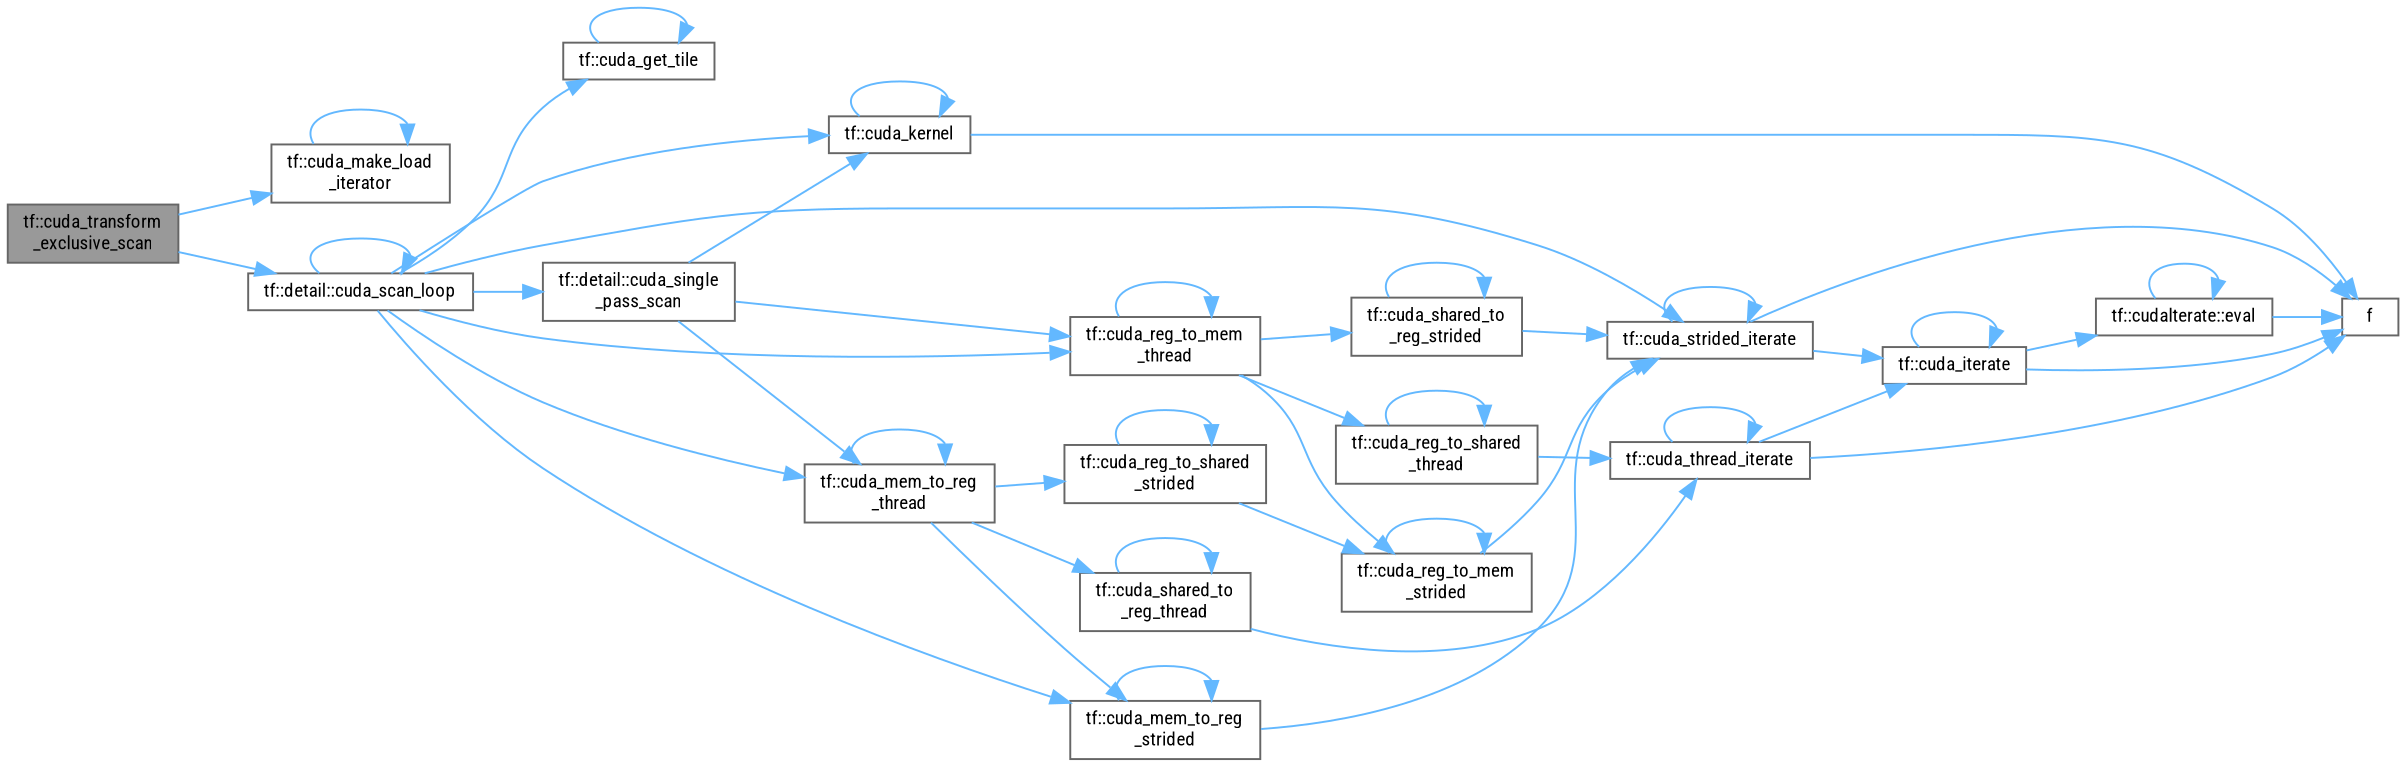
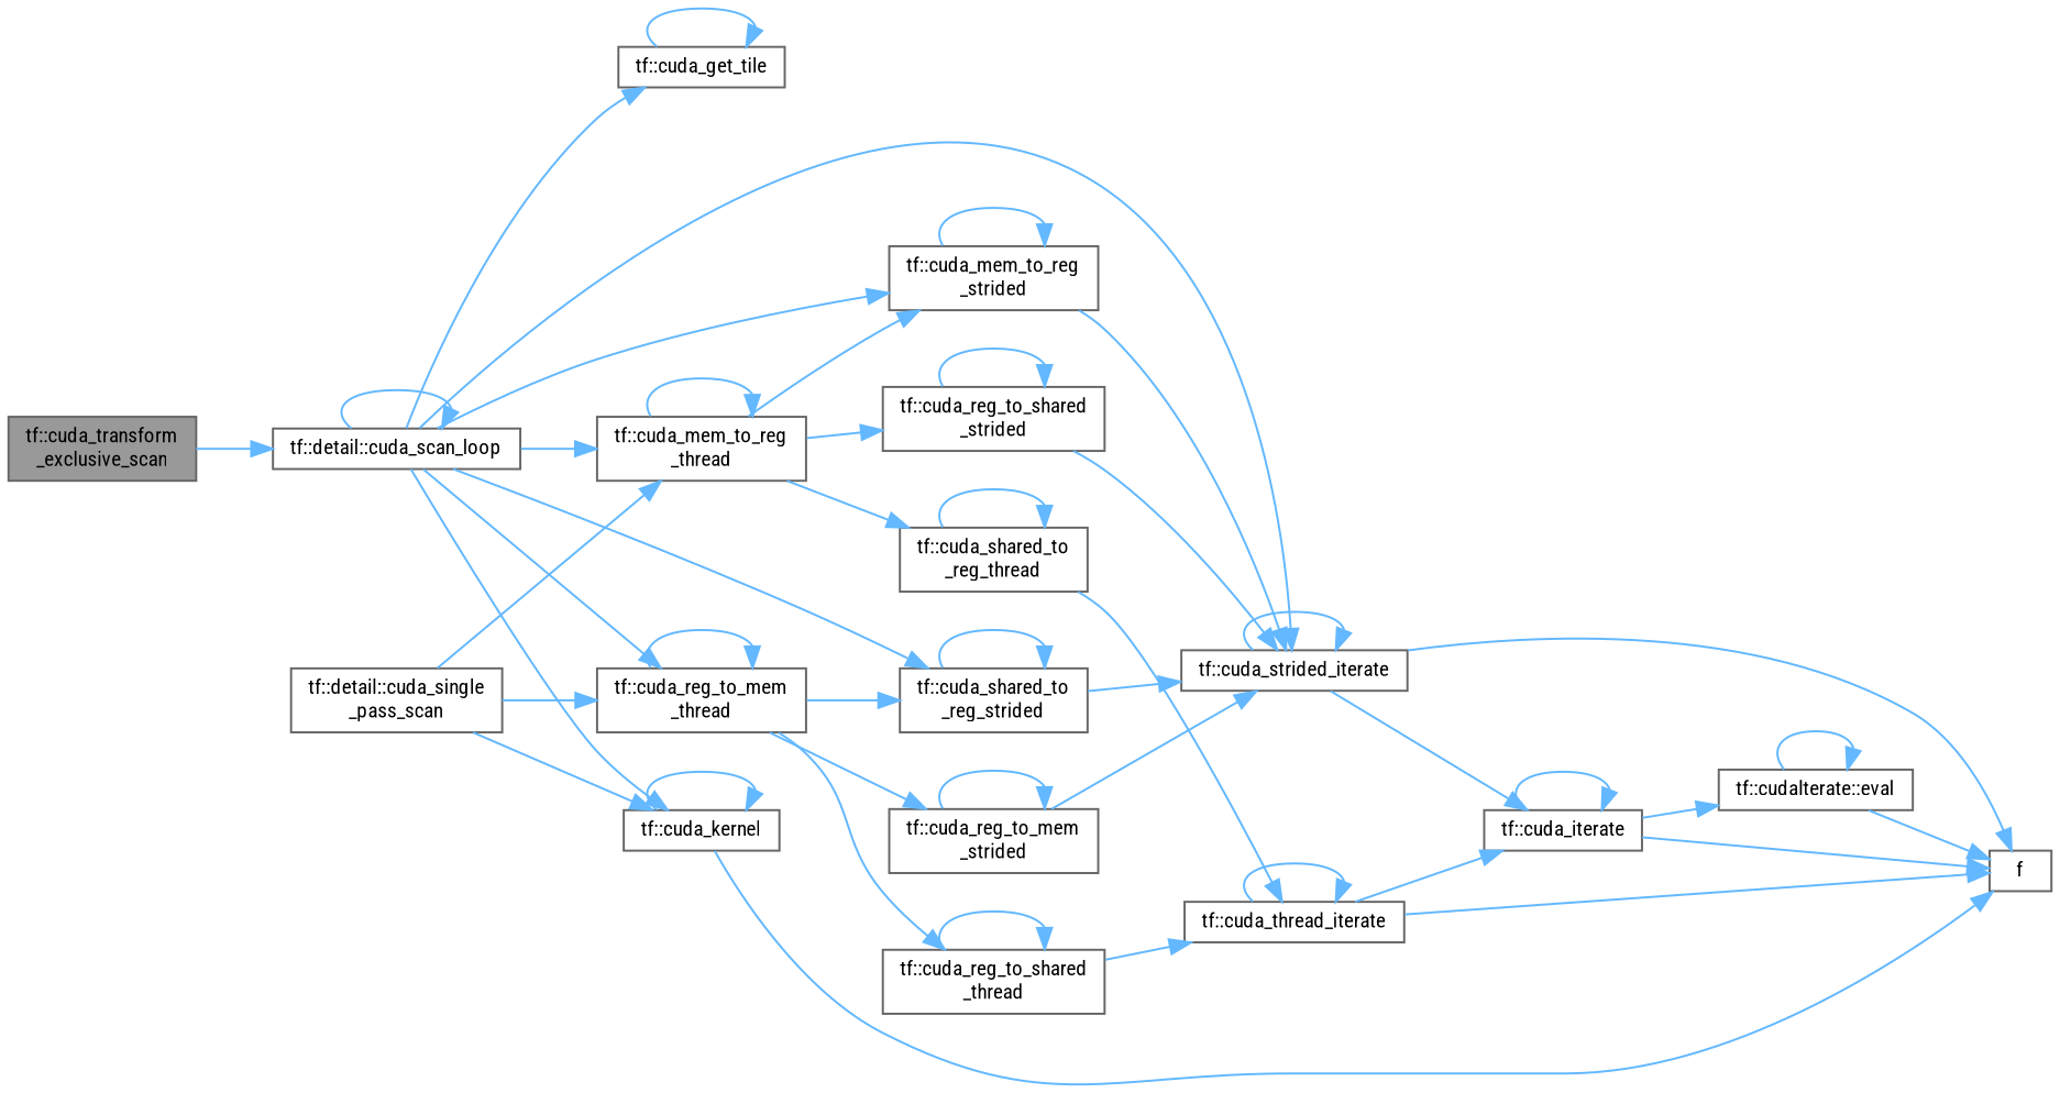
  digraph {
    fontname="Roboto Condensed"
    rankdir=LR
    node [color=grey40 fillcolor=white fontname="Roboto Condensed" fontsize=10 shape=box style=filled]
    edge [color=steelblue1 fontname="Roboto Condensed" fontsize=10 labelfontname=Helvetica labelfontsize=10 style=solid]
    n1 [color=gray40 fillcolor=grey60 fontcolor=black height=0.2 label="tf::cuda_transform\l_exclusive_scan" width=0.4]
-   n2 [height=0.2 label="tf::cuda_make_load\l_iterator" width=0.4]
    n3 [height=0.2 label="tf::detail::cuda_scan_loop" width=0.4]
    n4 [height=0.2 label="tf::cuda_get_tile" width=0.4]
    n5 [height=0.2 label="tf::cuda_kernel" width=0.4]
    n6 [height=0.2 label="tf::cuda_mem_to_reg\l_strided" width=0.4]
    n7 [height=0.2 label="tf::cuda_strided_iterate" width=0.4]
    n8 [height=0.2 label="tf::cuda_mem_to_reg\l_thread" width=0.4]
    n9 [height=0.2 label="tf::cuda_reg_to_mem\l_thread" width=0.4]
    n10 [height=0.2 label="tf::detail::cuda_single\l_pass_scan" width=0.4]
    n11 [height=0.2 label=f width=0.4]
    n12 [height=0.2 label="tf::cuda_iterate" width=0.4]
    n13 [height=0.2 label="tf::cuda_reg_to_shared\l_strided" width=0.4]
    n14 [height=0.2 label="tf::cuda_shared_to\l_reg_thread" width=0.4]
    n15 [height=0.2 label="tf::cuda_reg_to_mem\l_strided" width=0.4]
    n16 [height=0.2 label="tf::cuda_reg_to_shared\l_thread" width=0.4]
    n17 [height=0.2 label="tf::cuda_shared_to\l_reg_strided" width=0.4]
    n18 [height=0.2 label="tf::cudaIterate::eval" width=0.4]
    n19 [height=0.2 label="tf::cuda_thread_iterate" width=0.4]
-   n1 -> n2
    n1 -> n3
-   n2 -> n2
    n3 -> n3
    n3 -> n4
    n3 -> n5
    n3 -> n6
    n3 -> n7
    n3 -> n8
    n3 -> n9
-   n3 -> n10
+   n3 -> n17
    n4 -> n4
    n5 -> n5
    n5 -> n11
    n6 -> n6
    n6 -> n7
    n7 -> n7
    n7 -> n11
    n7 -> n12
    n8 -> n6
    n8 -> n8
    n8 -> n13
    n8 -> n14
    n9 -> n9
    n9 -> n15
    n9 -> n16
    n9 -> n17
    n10 -> n5
    n10 -> n8
    n10 -> n9
    n12 -> n11
    n12 -> n12
    n12 -> n18
-   n13 -> n15
+   n13 -> n7
    n13 -> n13
    n14 -> n14
    n14 -> n19
    n15 -> n7
    n15 -> n15
    n16 -> n16
    n16 -> n19
    n17 -> n7
    n17 -> n17
    n18 -> n11
    n18 -> n18
    n19 -> n11
    n19 -> n12
    n19 -> n19
  }
